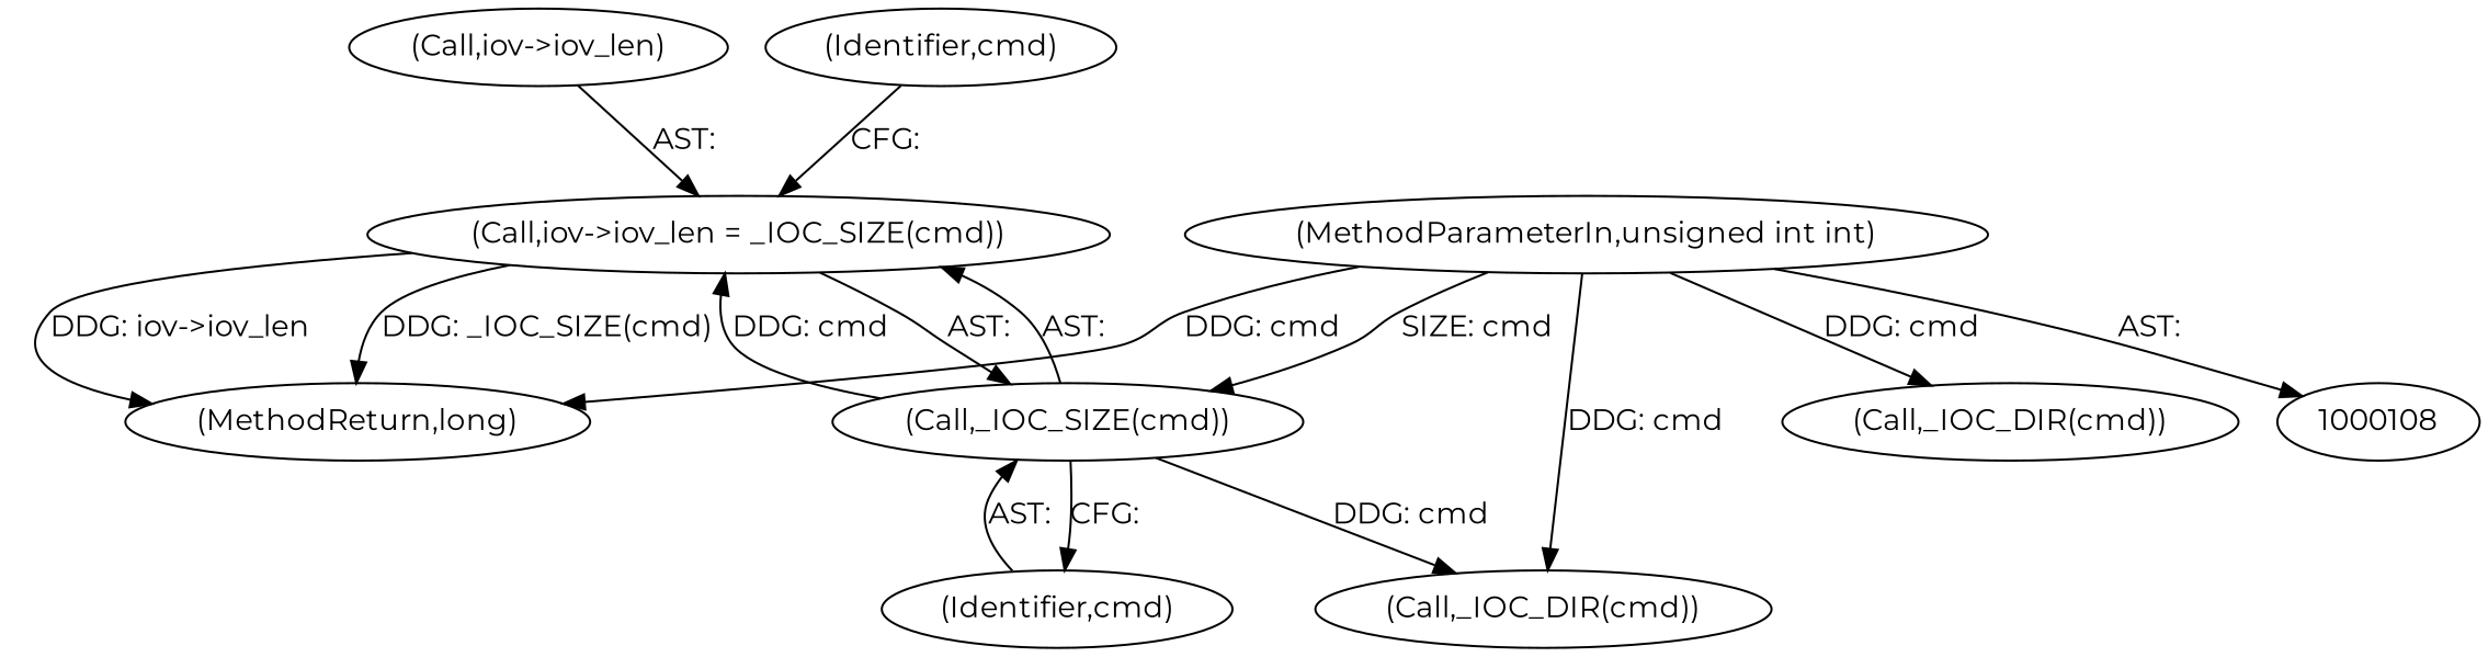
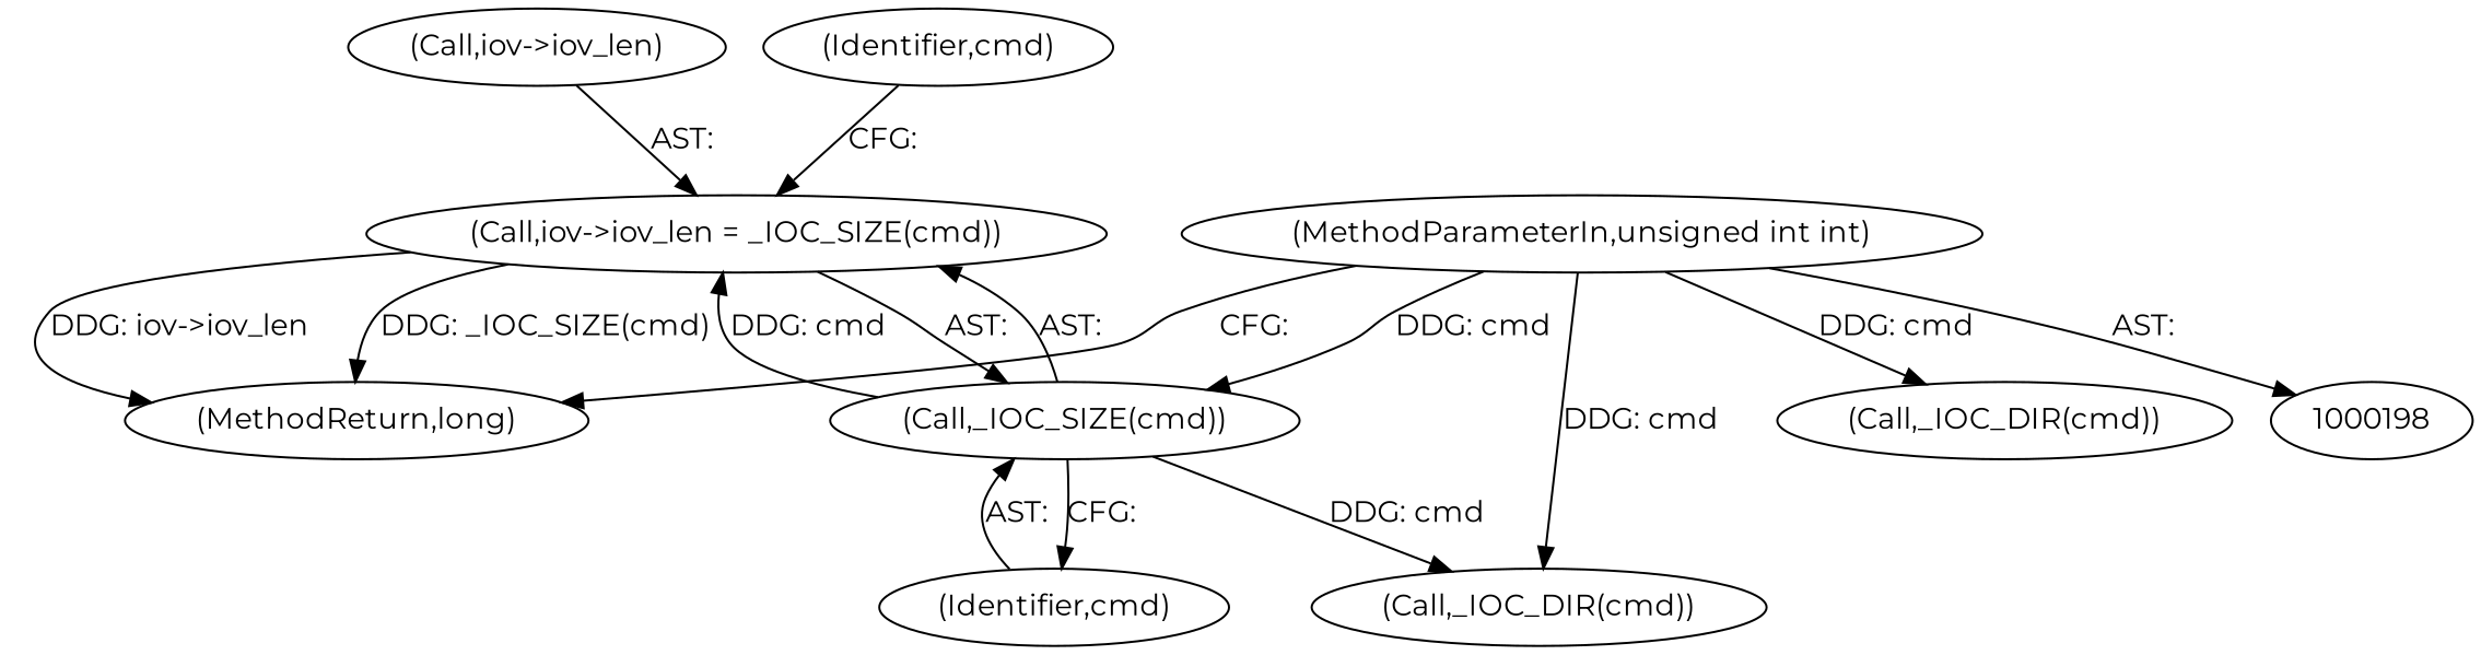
  digraph {
    fontname=Montserrat
    node [fontname=Montserrat]
    edge [fontname=Montserrat]
    n1 [label="(Call,iov->iov_len = _IOC_SIZE(cmd))"]
    n2 [label="(Call,_IOC_SIZE(cmd))"]
    n3 [label="(MethodReturn,long)"]
    n4 [label="(Identifier,cmd)"]
    n5 [label="(Call,_IOC_DIR(cmd))"]
    n6 [label="(MethodParameterIn,unsigned int int)"]
    n7 [label="(Call,_IOC_DIR(cmd))"]
-   1000108
+   1000108 [label=1000198]
    n9 [label="(Call,iov->iov_len)"]
    n10 [label="(Identifier,cmd)"]
    n1 -> n2 [label="AST: "]
    n1 -> n3 [label="DDG: iov->iov_len"]
    n1 -> n3 [label="DDG: _IOC_SIZE(cmd)"]
    n2 -> n1 [label="AST: "]
    n2 -> n1 [label="DDG: cmd"]
    n2 -> n4 [label="CFG: "]
    n2 -> n5 [label="DDG: cmd"]
    n4 -> n2 [label="AST: "]
-   n6 -> n2 [label="SIZE: cmd"]
-   n6 -> n3 [label="DDG: cmd"]
+   n6 -> n2 [label="DDG: cmd"]
+   n6 -> n3 [label="CFG: "]
    n6 -> n5 [label="DDG: cmd"]
    n6 -> n7 [label="DDG: cmd"]
    n6 -> 1000108 [label="AST: "]
    n9 -> n1 [label="AST: "]
    n10 -> n1 [label="CFG: "]
  }
